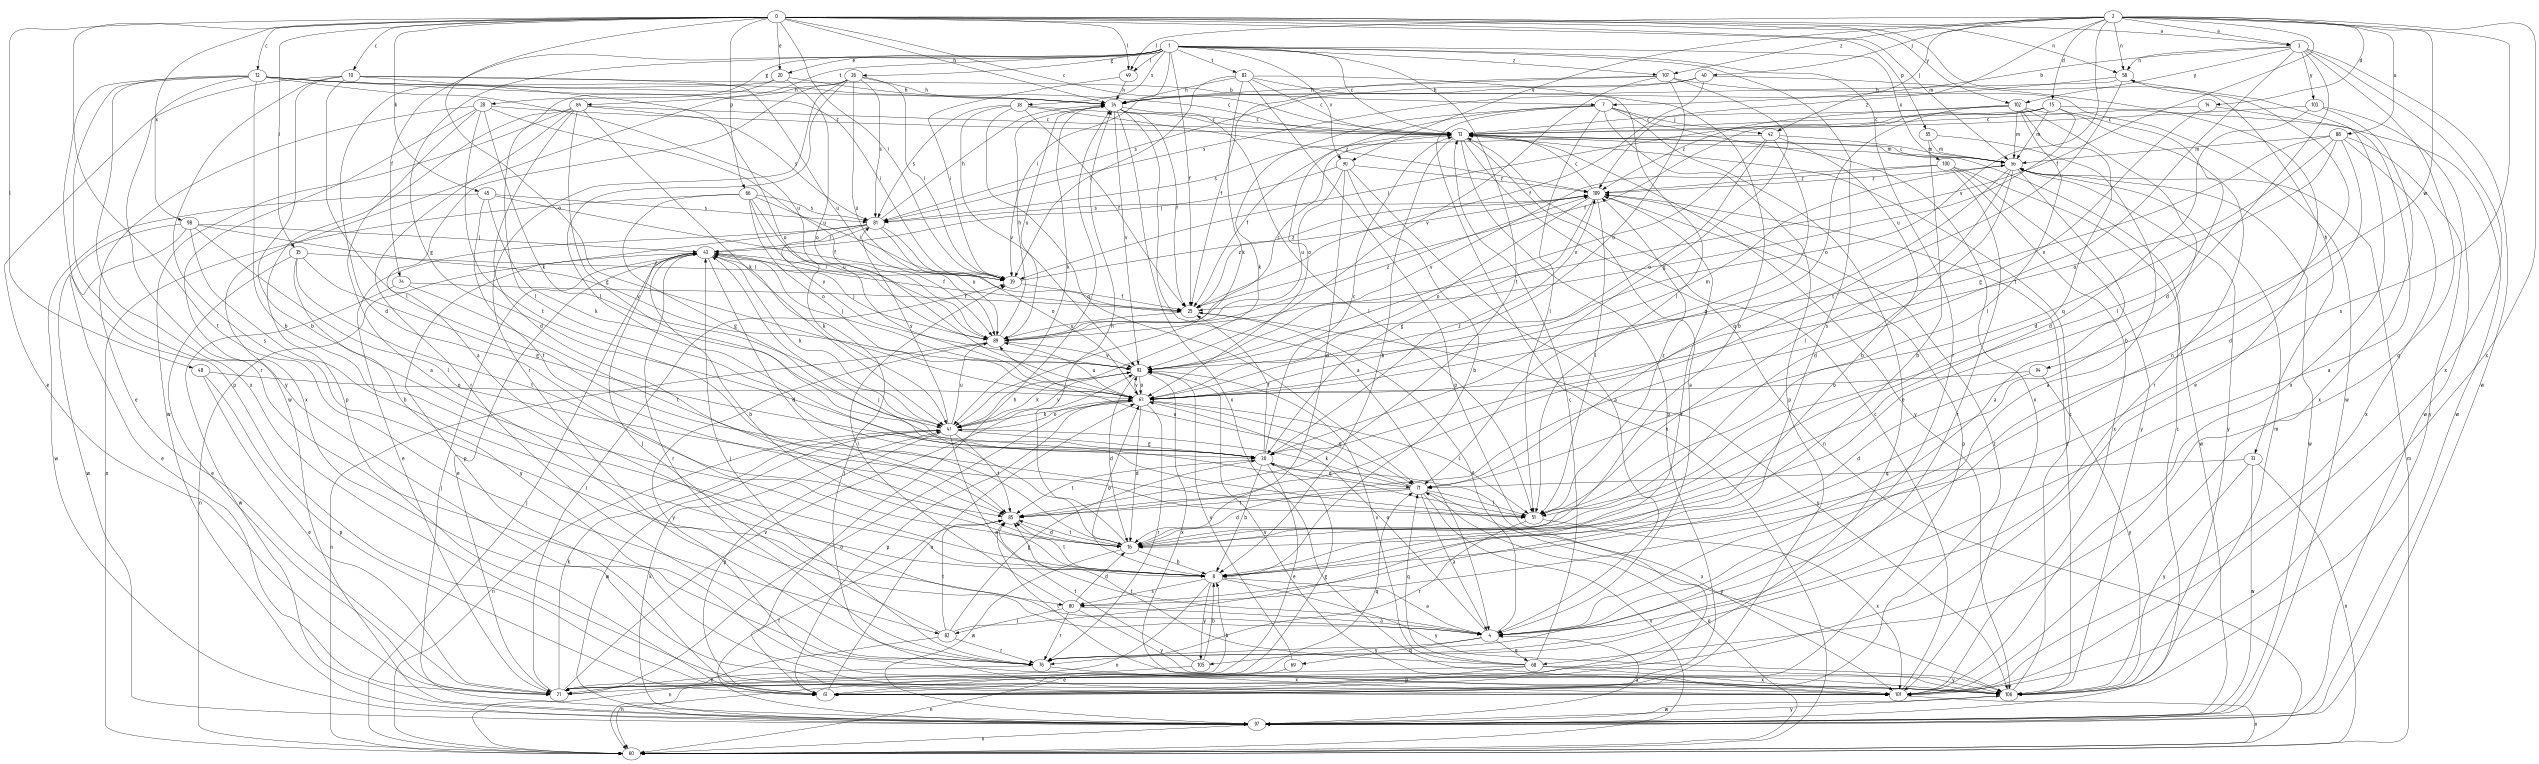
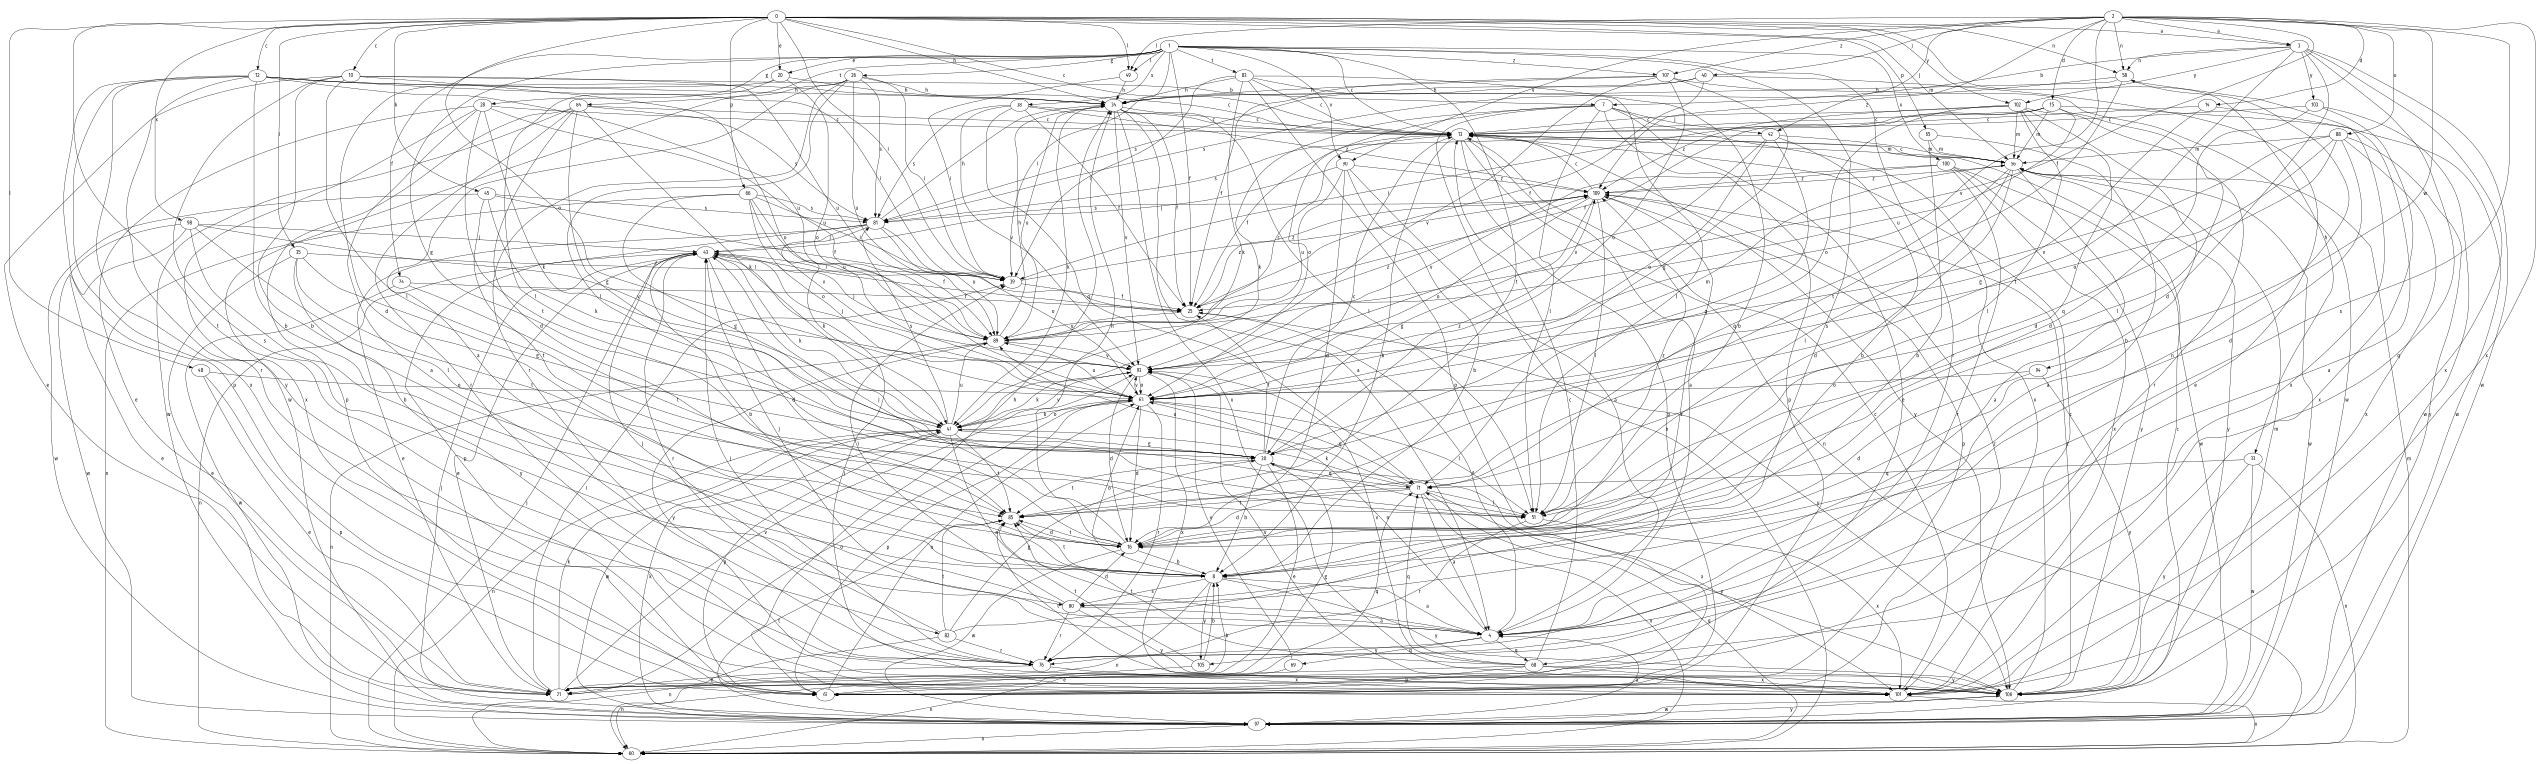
  strict digraph {
    fontname="Fira Sans"
    node [fontname="Fira Sans"]
    edge [fontname="Fira Sans"]
    0
    3
    10
    12
    13
    20
    33
    34
    35
    39
    45
    48
    49
    56
    n15 [label=58]
    63
    65
    66
    82
    98
    102
    85
    101
    7
    16
    68
    97
    103
    80
    21
    51
    8
    89
    76
    67
    106
    25
    4
    60
    71
    93
    47
    30
    109
    81
    43
    1
    24
    26
    28
    n51 [label=38]
    83
    84
    90
    100
    107
    2
    14
    15
    40
    42
    88
    94
    69
    105
    0 -> 3 [label=a]
    0 -> 10 [label=c]
    0 -> 12 [label=c]
    0 -> 13 [label=c]
    0 -> 20 [label=e]
    0 -> 33 [label=h]
    0 -> 34 [label=h]
    0 -> 35 [label=i]
    0 -> 39 [label=i]
    0 -> 45 [label=k]
    0 -> 48 [label=l]
    0 -> 49 [label=l]
    0 -> 56 [label=m]
    0 -> n15 [label=n]
    0 -> 63 [label=o]
    0 -> 65 [label=p]
    0 -> 66 [label=p]
    0 -> 82 [label=t]
    0 -> 98 [label=x]
    0 -> 102 [label=y]
    3 -> n15 [label=n]
    3 -> 102 [label=y]
    3 -> 85 [label=t]
    3 -> 101 [label=x]
    3 -> 7 [label=b]
    3 -> 16 [label=d]
    3 -> 68 [label=q]
    3 -> 97 [label=w]
    3 -> 103 [label=y]
    10 -> 63 [label=o]
    10 -> 7 [label=b]
    10 -> 80 [label=s]
    10 -> 21 [label=e]
    10 -> 51 [label=l]
    10 -> 8 [label=b]
    10 -> 89 [label=u]
    12 -> 13 [label=c]
    12 -> 34 [label=h]
    12 -> 39 [label=i]
    12 -> 101 [label=x]
    12 -> 8 [label=b]
    12 -> 89 [label=u]
    12 -> 76 [label=r]
    12 -> 67 [label=p]
    12 -> 106 [label=y]
    13 -> 56 [label=m]
    13 -> 8 [label=b]
    13 -> 67 [label=p]
    13 -> 106 [label=y]
    13 -> 25 [label=f]
    13 -> 4 [label=a]
    13 -> 60 [label=n]
    20 -> 34 [label=h]
    20 -> 63 [label=o]
    20 -> 16 [label=d]
    20 -> 51 [label=l]
    33 -> 97 [label=w]
    33 -> 106 [label=y]
    33 -> 60 [label=n]
    33 -> 71 [label=q]
    34 -> 13 [label=c]
    34 -> 101 [label=x]
    34 -> 51 [label=l]
    34 -> 89 [label=u]
    34 -> 25 [label=f]
    34 -> 4 [label=a]
    34 -> 93 [label=v]
    34 -> 47 [label=k]
    35 -> 39 [label=i]
    35 -> 85 [label=t]
    35 -> 21 [label=e]
    35 -> 106 [label=y]
    35 -> 30 [label=g]
    39 -> 25 [label=f]
    39 -> 109 [label=z]
    45 -> 85 [label=t]
    45 -> 97 [label=w]
    45 -> 25 [label=f]
    45 -> 47 [label=k]
    45 -> 81 [label=s]
    48 -> 63 [label=o]
    48 -> 21 [label=e]
    48 -> 67 [label=p]
    49 -> 34 [label=h]
    49 -> 39 [label=i]
    56 -> 13 [label=c]
    56 -> 16 [label=d]
    56 -> 97 [label=w]
    56 -> 51 [label=l]
    56 -> 106 [label=y]
    56 -> 4 [label=a]
    56 -> 71 [label=q]
    56 -> 109 [label=z]
    n15 -> 34 [label=h]
    n15 -> 85 [label=t]
    n15 -> 101 [label=x]
    n15 -> 81 [label=s]
    63 -> 56 [label=m]
    63 -> 16 [label=d]
    63 -> 51 [label=l]
    63 -> 89 [label=u]
    63 -> 76 [label=r]
    63 -> 67 [label=p]
    63 -> 71 [label=q]
    63 -> 93 [label=v]
    63 -> 47 [label=k]
    65 -> 56 [label=m]
    65 -> 8 [label=b]
    65 -> 4 [label=a]
    66 -> 39 [label=i]
    66 -> 63 [label=o]
    66 -> 89 [label=u]
    66 -> 60 [label=n]
    66 -> 93 [label=v]
    66 -> 30 [label=g]
    66 -> 81 [label=s]
    82 -> 85 [label=t]
    82 -> 76 [label=r]
    82 -> 60 [label=n]
    82 -> 30 [label=g]
    82 -> 109 [label=z]
    82 -> 43 [label=j]
    98 -> 97 [label=w]
    98 -> 21 [label=e]
    98 -> 51 [label=l]
    98 -> 8 [label=b]
    98 -> 93 [label=v]
    98 -> 43 [label=j]
    102 -> 13 [label=c]
    102 -> 56 [label=m]
    102 -> 63 [label=o]
    102 -> 16 [label=d]
    102 -> 51 [label=l]
    102 -> 8 [label=b]
    102 -> 76 [label=r]
    102 -> 109 [label=z]
    85 -> 16 [label=d]
    101 -> 13 [label=c]
    101 -> 60 [label=n]
    101 -> 93 [label=v]
    101 -> 43 [label=j]
    7 -> 63 [label=o]
    7 -> 101 [label=x]
    7 -> 21 [label=e]
    7 -> 51 [label=l]
    7 -> 67 [label=p]
    7 -> 60 [label=n]
    7 -> 47 [label=k]
    7 -> 42 [label=j]
    16 -> 34 [label=h]
    16 -> 85 [label=t]
    16 -> 97 [label=w]
    16 -> 8 [label=b]
    16 -> 43 [label=j]
    68 -> 13 [label=c]
    68 -> 85 [label=t]
    68 -> 101 [label=x]
    68 -> 21 [label=e]
    68 -> 67 [label=p]
    68 -> 106 [label=y]
    68 -> 71 [label=q]
    68 -> 93 [label=v]
    97 -> 13 [label=c]
    97 -> 85 [label=t]
    97 -> 106 [label=y]
    97 -> 4 [label=a]
    97 -> 60 [label=n]
    97 -> 47 [label=k]
    97 -> 43 [label=j]
    103 -> 13 [label=c]
    103 -> 101 [label=x]
    103 -> 16 [label=d]
    103 -> 97 [label=w]
    80 -> 39 [label=i]
    80 -> 16 [label=d]
    80 -> 76 [label=r]
    80 -> 106 [label=y]
    80 -> 4 [label=a]
-   80 -> 82 [label=j]
+   80 -> 43 [label=j]
    21 -> 39 [label=i]
    21 -> 63 [label=o]
    21 -> 8 [label=b]
    21 -> 93 [label=v]
    21 -> 47 [label=k]
    51 -> 101 [label=x]
    51 -> 76 [label=r]
    51 -> 109 [label=z]
    8 -> 63 [label=o]
    8 -> 85 [label=t]
    8 -> 80 [label=s]
    8 -> 106 [label=y]
    8 -> 4 [label=a]
    8 -> 60 [label=n]
    8 -> 105 [label=y]
    89 -> 13 [label=c]
    89 -> 34 [label=h]
    89 -> 106 [label=y]
    89 -> 60 [label=n]
    89 -> 93 [label=v]
    89 -> 109 [label=z]
    89 -> 43 [label=j]
    76 -> 101 [label=x]
    76 -> 21 [label=e]
    76 -> 43 [label=j]
    67 -> 34 [label=h]
    67 -> 63 [label=o]
    67 -> 71 [label=q]
    67 -> 30 [label=g]
    67 -> 109 [label=z]
    106 -> 13 [label=c]
    106 -> 56 [label=m]
    106 -> 85 [label=t]
    106 -> 97 [label=w]
    106 -> 109 [label=z]
    25 -> 89 [label=u]
    25 -> 106 [label=y]
    25 -> 109 [label=z]
    4 -> n15 [label=n]
    4 -> 63 [label=o]
    4 -> 68 [label=q]
    4 -> 25 [label=f]
    4 -> 69 [label=q]
    4 -> 105 [label=y]
    60 -> 56 [label=m]
    60 -> 71 [label=q]
    60 -> 43 [label=j]
    71 -> 85 [label=t]
    71 -> 16 [label=d]
    71 -> 51 [label=l]
    71 -> 89 [label=u]
    71 -> 106 [label=y]
    71 -> 4 [label=a]
    71 -> 60 [label=n]
    71 -> 47 [label=k]
    93 -> 63 [label=o]
    93 -> 101 [label=x]
    93 -> 16 [label=d]
    93 -> 47 [label=k]
    93 -> 43 [label=j]
    47 -> 63 [label=o]
    47 -> 85 [label=t]
    47 -> 97 [label=w]
    47 -> 89 [label=u]
    47 -> 67 [label=p]
    47 -> 4 [label=a]
    47 -> 60 [label=n]
    47 -> 93 [label=v]
    47 -> 30 [label=g]
    47 -> 81 [label=s]
    30 -> 13 [label=c]
    30 -> 85 [label=t]
    30 -> 101 [label=x]
    30 -> 21 [label=e]
    30 -> 8 [label=b]
    30 -> 25 [label=f]
    30 -> 71 [label=q]
    30 -> 109 [label=z]
    109 -> 13 [label=c]
    109 -> 63 [label=o]
    109 -> 51 [label=l]
    109 -> 67 [label=p]
    109 -> 30 [label=g]
    109 -> 81 [label=s]
    81 -> 34 [label=h]
    81 -> 63 [label=o]
    81 -> 21 [label=e]
    81 -> 89 [label=u]
    81 -> 67 [label=p]
    81 -> 47 [label=k]
    81 -> 43 [label=j]
    43 -> 39 [label=i]
    43 -> 16 [label=d]
    43 -> 21 [label=e]
    43 -> 8 [label=b]
    43 -> 76 [label=r]
    43 -> 25 [label=f]
    43 -> 60 [label=n]
    43 -> 47 [label=k]
    1 -> 13 [label=c]
    1 -> 20 [label=e]
    1 -> 39 [label=i]
    1 -> 49 [label=l]
    1 -> 85 [label=t]
    1 -> 80 [label=s]
    1 -> 76 [label=r]
    1 -> 25 [label=f]
    1 -> 30 [label=g]
    1 -> 24 [label=f]
    1 -> 26 [label=g]
    1 -> 28 [label=g]
    1 -> n51 [label=s]
    1 -> 83 [label=t]
    1 -> 84 [label=t]
    1 -> 90 [label=v]
    1 -> 100 [label=x]
    1 -> 107 [label=z]
    24 -> 85 [label=t]
    24 -> 97 [label=w]
    24 -> 25 [label=f]
    26 -> 34 [label=h]
    26 -> 39 [label=i]
    26 -> 97 [label=w]
    26 -> 51 [label=l]
    26 -> 89 [label=u]
    26 -> 76 [label=r]
    26 -> 4 [label=a]
    26 -> 81 [label=s]
    28 -> 13 [label=c]
    28 -> 85 [label=t]
    28 -> 101 [label=x]
    28 -> 21 [label=e]
    28 -> 89 [label=u]
    28 -> 4 [label=a]
    28 -> 47 [label=k]
    n51 -> 13 [label=c]
    n51 -> 25 [label=f]
    n51 -> 71 [label=q]
    n51 -> 93 [label=v]
    n51 -> 109 [label=z]
    n51 -> 81 [label=s]
    83 -> 13 [label=c]
    83 -> 34 [label=h]
    83 -> 39 [label=i]
    83 -> 51 [label=l]
    83 -> 8 [label=b]
    83 -> 67 [label=p]
    83 -> 47 [label=k]
    84 -> 13 [label=c]
    84 -> 16 [label=d]
    84 -> 97 [label=w]
    84 -> 76 [label=r]
    84 -> 67 [label=p]
    84 -> 47 [label=k]
    84 -> 30 [label=g]
    84 -> 81 [label=s]
    90 -> 16 [label=d]
    90 -> 8 [label=b]
    90 -> 89 [label=u]
    90 -> 4 [label=a]
    90 -> 109 [label=z]
    90 -> 43 [label=j]
    100 -> 101 [label=x]
    100 -> 97 [label=w]
    100 -> 76 [label=r]
    100 -> 106 [label=y]
    100 -> 93 [label=v]
    100 -> 109 [label=z]
    107 -> 34 [label=h]
    107 -> 63 [label=o]
    107 -> 97 [label=w]
    107 -> 25 [label=f]
    107 -> 93 [label=v]
    107 -> 30 [label=g]
    2 -> 3 [label=a]
    2 -> 49 [label=l]
    2 -> n15 [label=n]
    2 -> 101 [label=x]
    2 -> 80 [label=s]
    2 -> 25 [label=f]
    2 -> 93 [label=v]
    2 -> 109 [label=z]
    2 -> 90 [label=v]
    2 -> 107 [label=z]
    2 -> 14 [label=d]
    2 -> 15 [label=d]
    2 -> 40 [label=j]
    2 -> 42 [label=j]
    2 -> 88 [label=u]
    2 -> 94 [label=w]
    14 -> 13 [label=c]
    14 -> 4 [label=a]
    14 -> 30 [label=g]
    15 -> 13 [label=c]
    15 -> 39 [label=i]
    15 -> 56 [label=m]
    15 -> 97 [label=w]
    15 -> 51 [label=l]
    15 -> 89 [label=u]
    15 -> 25 [label=f]
    40 -> 34 [label=h]
    40 -> 21 [label=e]
    40 -> 25 [label=f]
    40 -> 81 [label=s]
    42 -> 56 [label=m]
    42 -> 63 [label=o]
    42 -> 8 [label=b]
    42 -> 71 [label=q]
    42 -> 93 [label=v]
    42 -> 81 [label=s]
    88 -> 56 [label=m]
    88 -> 63 [label=o]
    88 -> 101 [label=x]
    88 -> 16 [label=d]
    88 -> 106 [label=y]
    88 -> 71 [label=q]
    88 -> 93 [label=v]
    94 -> 63 [label=o]
    94 -> 16 [label=d]
    94 -> 106 [label=y]
    69 -> 60 [label=n]
    69 -> 93 [label=v]
    105 -> 85 [label=t]
    105 -> 8 [label=b]
    105 -> 60 [label=n]
  }
